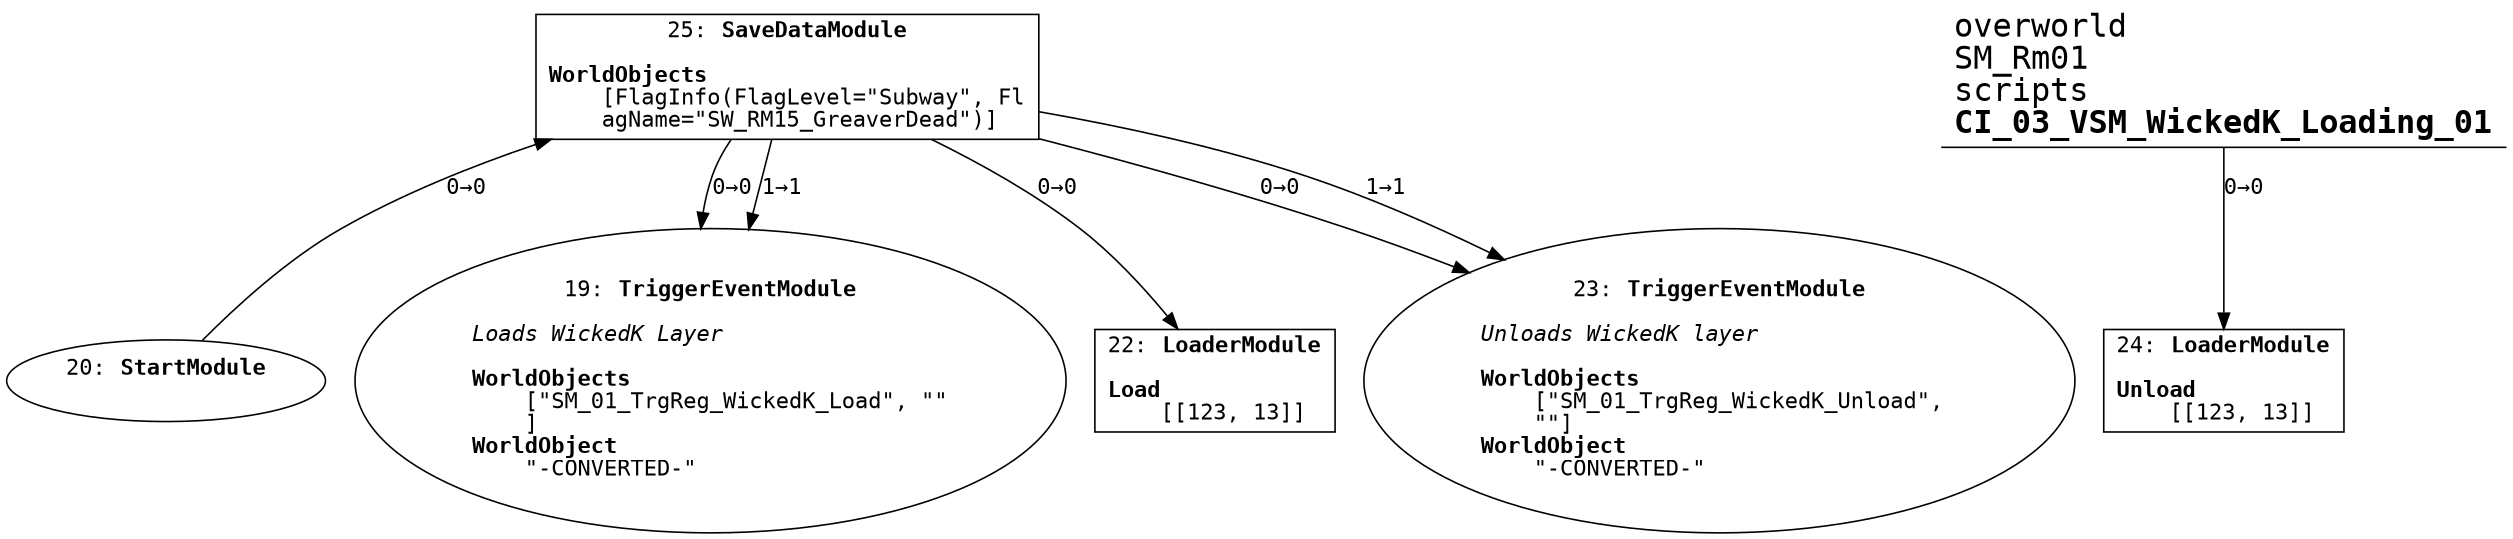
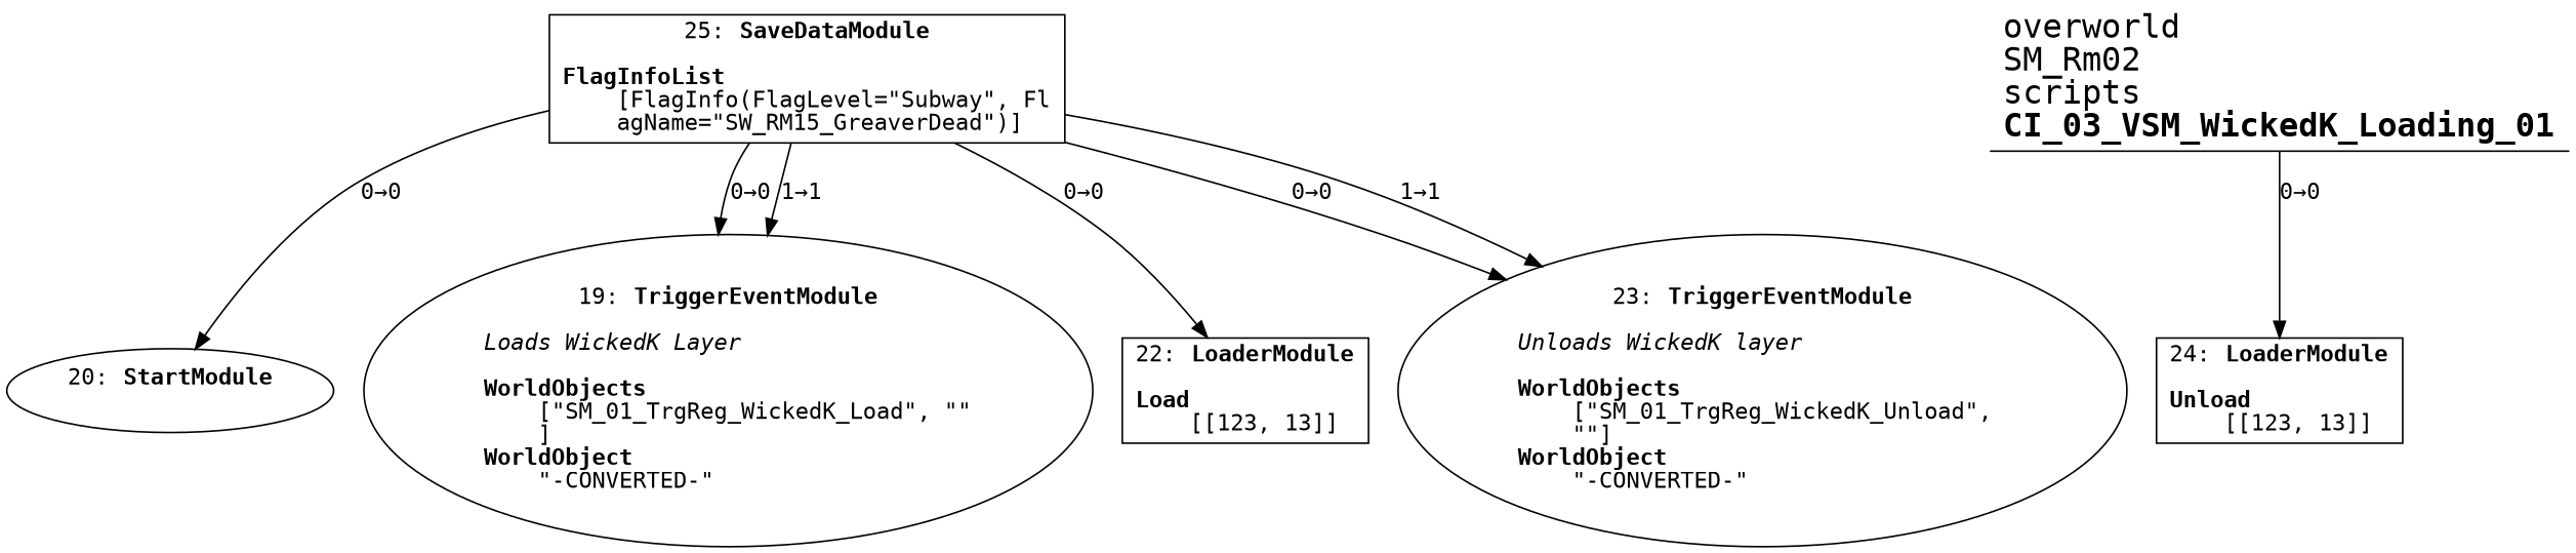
  digraph {
    fontname="DejaVu Sans Mono"
    splines=spline
    node [fontname="DejaVu Sans Mono" shape=oval]
    edge [fontname="DejaVu Sans Mono"]
    n1 [label=<19: <b>TriggerEventModule</b><br/><br/><i>Loads WickedK Layer<br align="left"/></i><br align="left"/><b>WorldObjects</b><br align="left"/>    [&quot;SM_01_TrgReg_WickedK_Load&quot;, &quot;&quot;<br align="left"/>    ]<br align="left"/><b>WorldObject</b><br align="left"/>    &quot;-CONVERTED-&quot;<br align="left"/>>]
    n2 [label=<22: <b>LoaderModule</b><br/><br/><b>Load</b><br align="left"/>    [[123, 13]]<br align="left"/>> shape=box]
    n3 [label=<20: <b>StartModule</b><br/><br/>>]
-   n4 [label=<25: <b>SaveDataModule</b><br/><br/><b>WorldObjects</b><br align="left"/>    [FlagInfo(FlagLevel=&quot;Subway&quot;, Fl<br align="left"/>    agName=&quot;SW_RM15_GreaverDead&quot;)]<br align="left"/>> shape=box]
+   n4 [label=<25: <b>SaveDataModule</b><br/><br/><b>FlagInfoList</b><br align="left"/>    [FlagInfo(FlagLevel=&quot;Subway&quot;, Fl<br align="left"/>    agName=&quot;SW_RM15_GreaverDead&quot;)]<br align="left"/>> shape=box]
    n5 [label=<23: <b>TriggerEventModule</b><br/><br/><i>Unloads WickedK layer<br align="left"/></i><br align="left"/><b>WorldObjects</b><br align="left"/>    [&quot;SM_01_TrgReg_WickedK_Unload&quot;, <br align="left"/>    &quot;&quot;]<br align="left"/><b>WorldObject</b><br align="left"/>    &quot;-CONVERTED-&quot;<br align="left"/>>]
    n6 [label=<24: <b>LoaderModule</b><br/><br/><b>Unload</b><br align="left"/>    [[123, 13]]<br align="left"/>> shape=box]
-   n7 [label=<<font point-size="20">overworld<br align="left"/>SM_Rm01<br align="left"/>scripts<br align="left"/><b>CI_03_VSM_WickedK_Loading_01</b><br align="left"/></font>> shape=underline]
-   n3 -> n4 [label="0→0"]
+   n7 [label=<<font point-size="20">overworld<br align="left"/>SM_Rm02<br align="left"/>scripts<br align="left"/><b>CI_03_VSM_WickedK_Loading_01</b><br align="left"/></font>> shape=underline]
+   n4 -> n3 [label="0→0"]
    n4 -> n1 [label="0→0"]
    n4 -> n1 [label="1→1"]
    n4 -> n2 [label="0→0"]
    n4 -> n5 [label="0→0"]
    n4 -> n5 [label="1→1"]
    n7 -> n6 [label="0→0"]
  }
